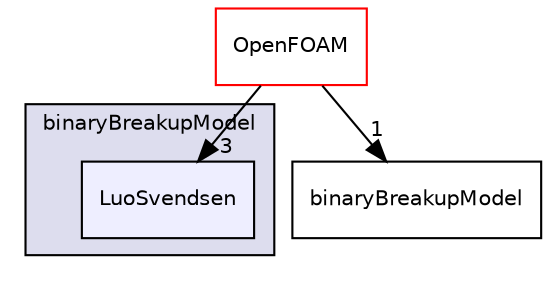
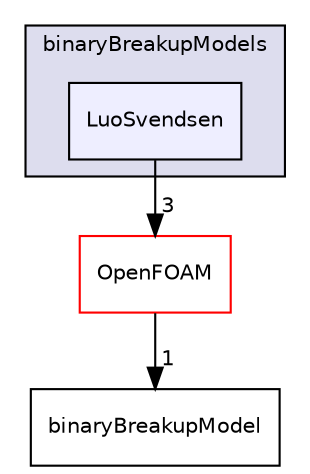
  digraph {
    compound=true
    node [fontname=Helvetica fontsize=10 shape=box]
    edge [labeldistance=1.5 labelfontname=Helvetica labelfontsize=10]
    n1 [fillcolor="#eeeeff" label=LuoSvendsen pencolor=black style=filled]
    n2 [color=red label=OpenFOAM]
    n3 [label=binaryBreakupModel]
    subgraph cluster_1 {
      bgcolor="#ddddee"
      fontname=Helvetica
      fontsize=10
-     label=binaryBreakupModel
+     label=binaryBreakupModels
      pencolor=black
      n1
    }
-   n2 -> n1 [headlabel=3]
+   n1 -> n2 [headlabel=3]
    n2 -> n3 [headlabel=1]
  }
